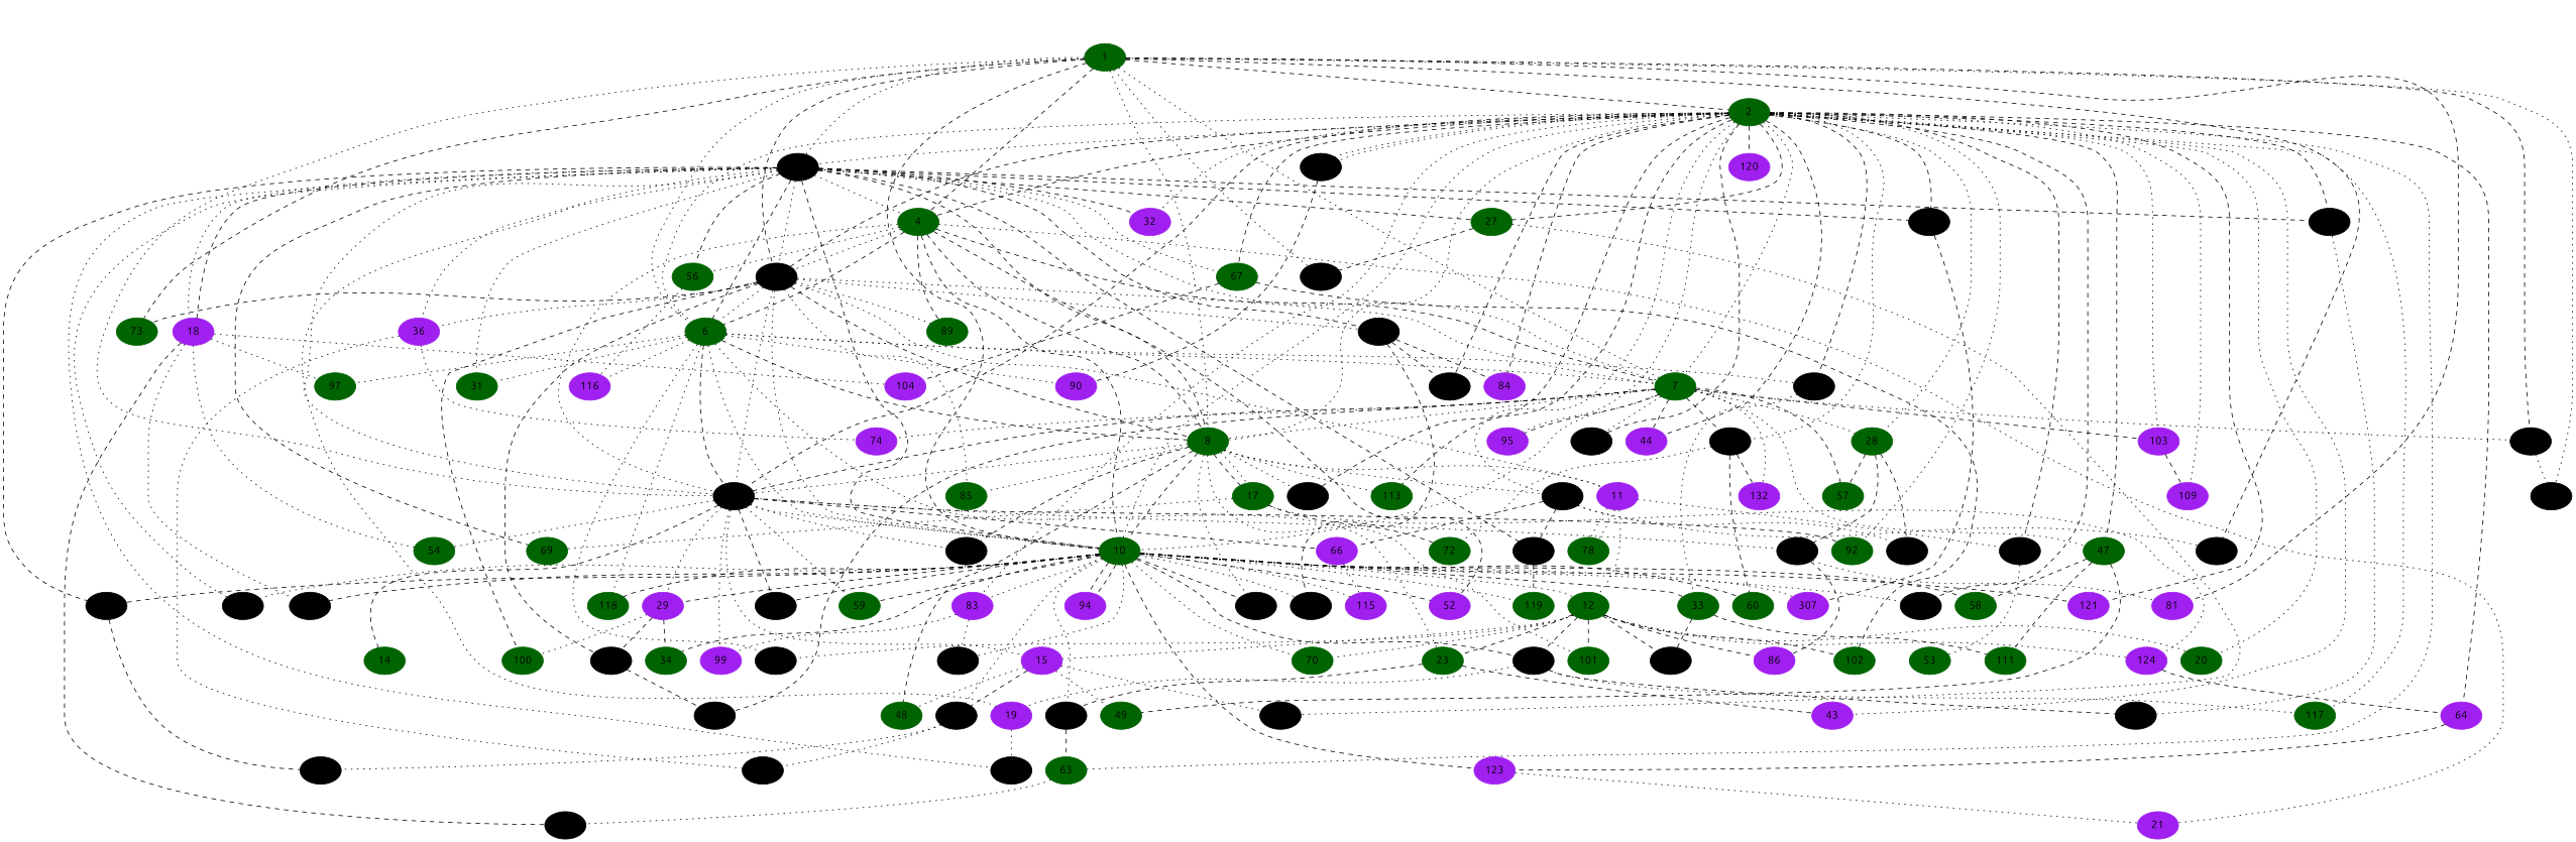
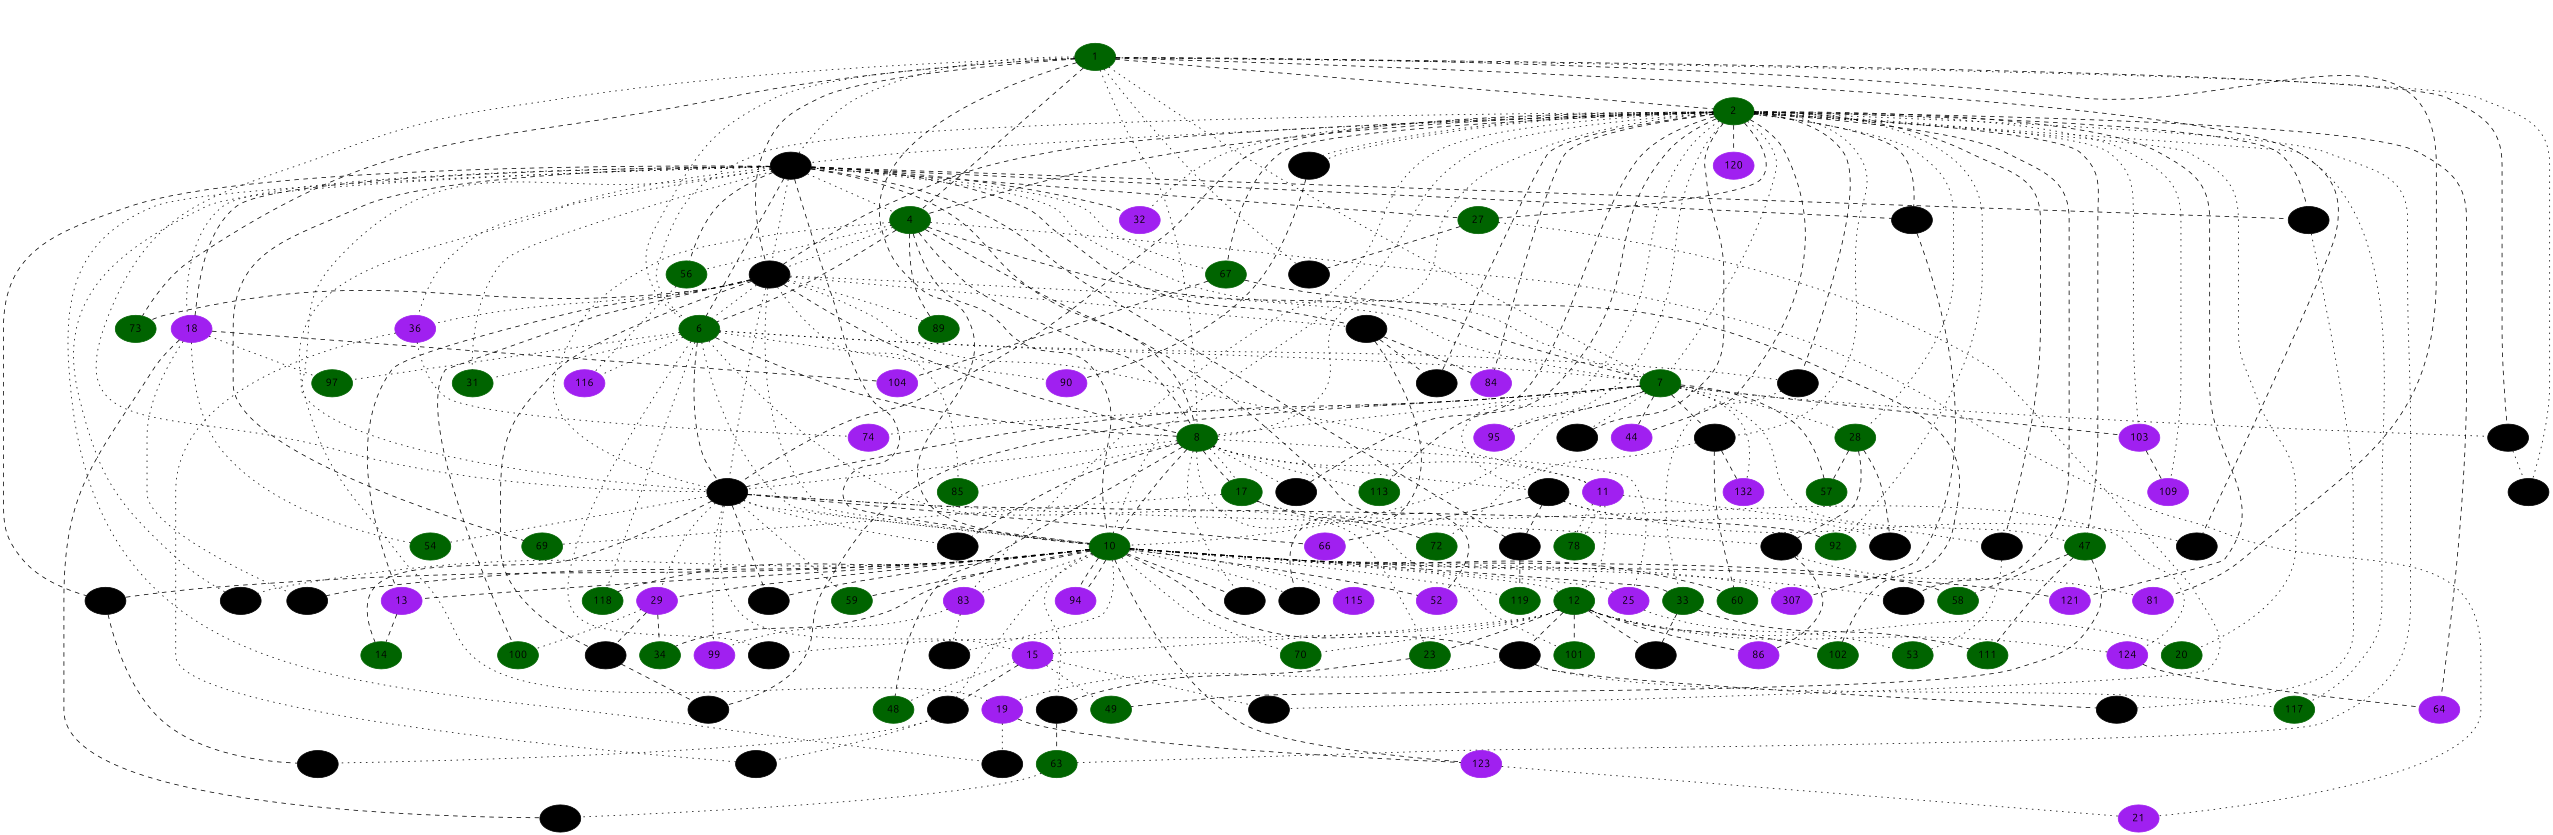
  graph {
    fontname=Ubuntu
    node [color=darkgreen fontname=Ubuntu style=filled]
    edge [fontname=Ubuntu style=dotted]
    1
    2
    3 [color=black]
    4
    5 [color=black]
    6
    7
    8
    9 [color=black]
    10
    35 [color=black]
    71 [color=black]
    73
    75 [color=black]
    81 [color=purple]
    114 [color=black]
    20
    24 [color=black]
    26 [color=black]
    27
    28
    32 [color=purple]
    37 [color=black]
    38 [color=black]
    41 [color=black]
-   43 [color=purple]
    44 [color=purple]
    45 [color=black]
    47
    61 [color=black]
    62 [color=black]
    63
    64 [color=purple]
    67
    76 [color=black]
    82 [color=black]
    83 [color=purple]
    84 [color=purple]
    92
    93 [color=black]
    95 [color=purple]
    103 [color=purple]
    109 [color=purple]
    113
    117
    120 [color=purple]
    121 [color=purple]
    18 [color=purple]
    19 [color=purple]
    30 [color=black]
    31
    36 [color=purple]
    46 [color=black]
    51 [color=black]
    56
    69
    91 [color=black]
    122 [color=black]
    21 [color=purple]
    52 [color=purple]
    89
    11 [color=purple]
+   13 [color=purple]
    55 [color=black]
    85
    100
    23
    42 [color=black]
    90 [color=purple]
    97
    116 [color=purple]
    118
    57
    74 [color=purple]
    87 [color=black]
    n76 [color=purple label=132]
    17
+   25 [color=purple]
    48
    101
    105 [color=black]
    106 [color=black]
    14
    15 [color=purple]
    29 [color=purple]
    54
    59
    66 [color=purple]
    80 [color=black]
    88 [color=black]
    99 [color=purple]
    12
    16 [color=black]
    22 [color=black]
    33
    34
    40 [color=black]
    58
    60
    65 [color=black]
    70
    79 [color=black]
    94 [color=purple]
    n104 [color=purple label=307]
    108 [color=black]
    115 [color=purple]
    119
    123 [color=purple]
    39 [color=black]
    96 [color=black]
    53
    72
    49
    111
    110 [color=black]
    102
    104 [color=purple]
    98 [color=black]
    68 [color=black]
    77 [color=black]
    78
    124 [color=purple]
    86 [color=purple]
    50 [color=black]
    1 -- 2 [style=dashed]
    1 -- 3
    1 -- 4 [style=dashed]
    1 -- 5 [style=dashed]
    1 -- 6
    1 -- 7
    1 -- 8
    1 -- 9
    1 -- 10 [style=dashed]
    1 -- 35 [style=dashed]
    1 -- 71
    1 -- 73 [style=dashed]
    1 -- 75 [style=dashed]
    1 -- 81 [style=dashed]
    1 -- 114
    2 -- 3
    2 -- 4 [style=dashed]
    2 -- 5 [style=dashed]
    2 -- 6
    2 -- 7
    2 -- 8
    2 -- 9 [style=dashed]
    2 -- 10
    2 -- 20
    2 -- 24 [style=dashed]
    2 -- 26 [style=dashed]
    2 -- 27 [style=dashed]
    2 -- 28
    2 -- 32
    2 -- 37
    2 -- 38 [style=dashed]
    2 -- 41 [style=dashed]
-   2 -- 43
    2 -- 44 [style=dashed]
    2 -- 45
    2 -- 47 [style=dashed]
    2 -- 61
    2 -- 61
    2 -- 62 [style=dashed]
    2 -- 63
    2 -- 64 [style=dashed]
    2 -- 67 [style=dashed]
    2 -- 76 [style=dashed]
    2 -- 82 [style=dashed]
    2 -- 83
    2 -- 84 [style=dashed]
    2 -- 92
    2 -- 93 [style=dashed]
    2 -- 95
    2 -- 103
    2 -- 109
    2 -- 113 [style=dashed]
    2 -- 117
    2 -- 120 [style=dashed]
    2 -- 121 [style=dashed]
    3 -- 4
    3 -- 5
    3 -- 6 [style=dashed]
    3 -- 7
    3 -- 8 [style=dashed]
    3 -- 9
    3 -- 10 [style=dashed]
    3 -- 27 [style=dashed]
    3 -- 32 [style=dashed]
    3 -- 62 [style=dashed]
    3 -- 67
    3 -- 82 [style=dashed]
    3 -- 18
    3 -- 18 [style=dashed]
    3 -- 19
    3 -- 30 [style=dashed]
    3 -- 31
    3 -- 36
    3 -- 46 [style=dashed]
    3 -- 51 [style=dashed]
    3 -- 56 [style=dashed]
    3 -- 69 [style=dashed]
    3 -- 91
    3 -- 122
    4 -- 5
    4 -- 6 [style=dashed]
    4 -- 7 [style=dashed]
    4 -- 8 [style=dashed]
    4 -- 9
    4 -- 10 [style=dashed]
    4 -- 56
    4 -- 21
    4 -- 52 [style=dashed]
    4 -- 89 [style=dashed]
    5 -- 6
    5 -- 7
    5 -- 8 [style=dashed]
    5 -- 9
    5 -- 10
    5 -- 73 [style=dashed]
    5 -- 36
    5 -- 51
    5 -- 89
    5 -- 11
+   5 -- 13 [style=dashed]
    5 -- 55 [style=dashed]
    5 -- 85
    5 -- 100 [style=dashed]
    6 -- 7
    6 -- 8 [style=dashed]
    6 -- 9 [style=dashed]
    6 -- 10
    6 -- 24
    6 -- 31
    6 -- 23
    6 -- 42
    6 -- 90
    6 -- 97
    6 -- 116
    6 -- 118
    7 -- 8
    7 -- 9 [style=dashed]
    7 -- 10
    7 -- 35
    7 -- 26
    7 -- 28
    7 -- 44 [style=dashed]
    7 -- 45 [style=dashed]
    7 -- 47
    7 -- 95 [style=dashed]
    7 -- 103 [style=dashed]
    7 -- 57 [style=dashed]
    7 -- 74
    7 -- 87 [style=dashed]
    7 -- n76
    8 -- 9
    8 -- 10 [style=dashed]
    8 -- 37
    8 -- 76
    8 -- 113
    8 -- 11
    8 -- 85
    8 -- 17 [style=dashed]
    8 -- 17
+   8 -- 25
    8 -- 48 [style=dashed]
    8 -- 101
    8 -- 105
    8 -- 106 [style=dashed]
    9 -- 10
    9 -- 92 [style=dashed]
    9 -- 106
    9 -- 14 [style=dashed]
    9 -- 15
    9 -- 29
    9 -- 54
    9 -- 59
    9 -- 66 [style=dashed]
    9 -- 80
    9 -- 88 [style=dashed]
    9 -- 99
    10 -- 41
    10 -- 83
    10 -- 121 [style=dashed]
    10 -- 30 [style=dashed]
    10 -- 122
    10 -- 52 [style=dashed]
+   10 -- 13 [style=dashed]
    10 -- 118 [style=dashed]
+   10 -- 25
    10 -- 105 [style=dashed]
    10 -- 29 [style=dashed]
    10 -- 59 [style=dashed]
    10 -- 88 [style=dashed]
    10 -- 12
    10 -- 16 [style=dashed]
    10 -- 22 [style=dashed]
    10 -- 33 [style=dashed]
    10 -- 34 [style=dashed]
    10 -- 40
    10 -- 58 [style=dashed]
    10 -- 60 [style=dashed]
    10 -- 65
    10 -- 70
    10 -- 79
    10 -- 94 [style=dashed]
    10 -- 94 [style=dashed]
    10 -- n104
    10 -- 108
    10 -- 115
    10 -- 119
    10 -- 123 [style=dashed]
    35 -- 71
    24 -- 33
    27 -- 114 [style=dashed]
    27 -- 39
    28 -- 57 [style=dashed]
    28 -- 80 [style=dashed]
    28 -- 96 [style=dashed]
    37 -- 75
    37 -- 46 [style=dashed]
    37 -- 66 [style=dashed]
    37 -- 96
    38 -- 53
    45 -- n76 [style=dashed]
    45 -- 60 [style=dashed]
    45 -- 72
    47 -- 58 [style=dashed]
    47 -- 49 [style=dashed]
    47 -- 111 [style=dashed]
    61 -- 90 [style=dashed]
    62 -- n104 [style=dashed]
    63 -- 110
    67 -- 102 [style=dashed]
    67 -- 104 [style=dashed]
    82 -- 98
    83 -- 99
    83 -- 108
    103 -- 109 [style=dashed]
    18 -- 97
    18 -- 54
    18 -- 22
    18 -- 110 [style=dashed]
-   18 -- 104
+   18 -- 104 [style=dashed]
    19 -- 91
-   64 -- 123 [style=dashed]
+   19 -- 123 [style=dashed]
    30 -- 68 [style=dashed]
    36 -- 74
    36 -- 77
    46 -- 119 [style=dashed]
    51 -- 84 [style=dashed]
    51 -- 93 [style=dashed]
    51 -- 79 [style=dashed]
    56 -- 116
    11 -- 38
    11 -- 12
    11 -- 78
    11 -- 78
+   13 -- 14 [style=dashed]
    55 -- 87 [style=dashed]
-   23 -- 43 [style=dashed]
    23 -- 40 [style=dashed]
    17 -- 69
    17 -- 72 [style=dashed]
    17 -- 124
+   25 -- 53
    15 -- 48
    15 -- 65 [style=dashed]
    15 -- 39
    15 -- 49
    29 -- 55 [style=dashed]
    29 -- 100
    29 -- 34 [style=dashed]
-   66 -- 115
    80 -- 81
    80 -- 86 [style=dashed]
    12 -- 20
    12 -- 23 [style=dashed]
    12 -- 42
    12 -- 101 [style=dashed]
    12 -- 15
    12 -- 16 [style=dashed]
    12 -- 70
    12 -- 102 [style=dashed]
    12 -- 124
    12 -- 86 [style=dashed]
    12 -- 50 [style=dashed]
    16 -- 117
    16 -- 19
    16 -- 98 [style=dashed]
    33 -- 111 [style=dashed]
    33 -- 50 [style=dashed]
    40 -- 63 [style=dashed]
    65 -- 68
    65 -- 77
    123 -- 21
    124 -- 64 [style=dashed]
  }
